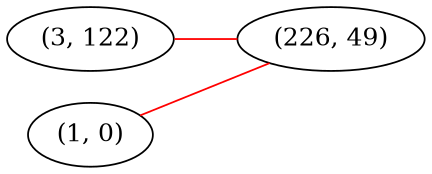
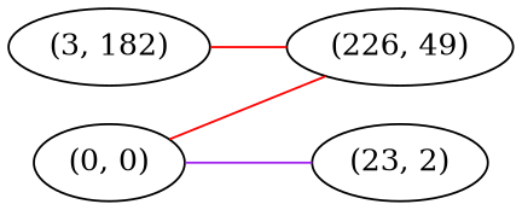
  graph {
    rankdir=LR
    edge [color=red weight=1]
-   "(3, 122)"
+   "(3, 122)" [label="(3, 182)"]
    "(226, 49)"
-   "(0, 0)" [label="(1, 0)"]
+   "(0, 0)"
+   "(23, 2)"
    "(3, 122)" -- "(226, 49)"
    "(0, 0)" -- "(226, 49)"
+   "(0, 0)" -- "(23, 2)" [color=purple weight=4]
  }
